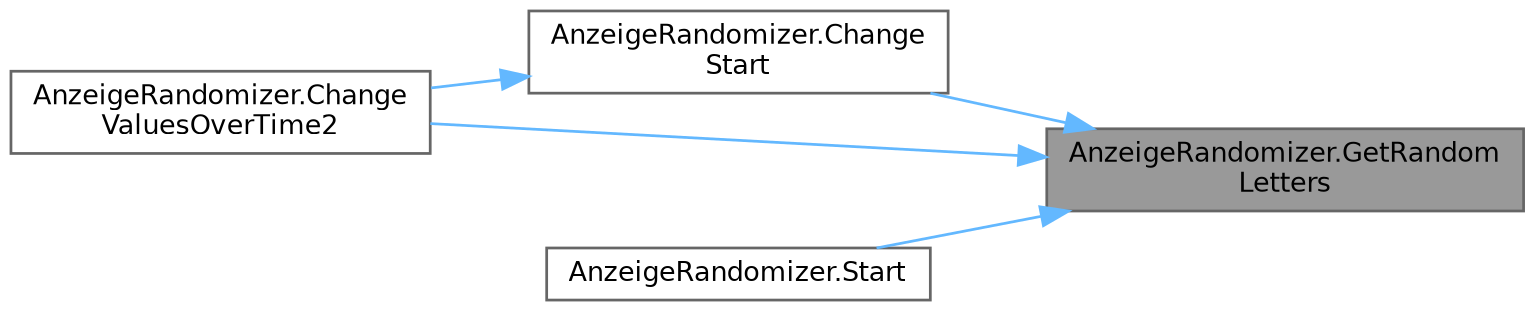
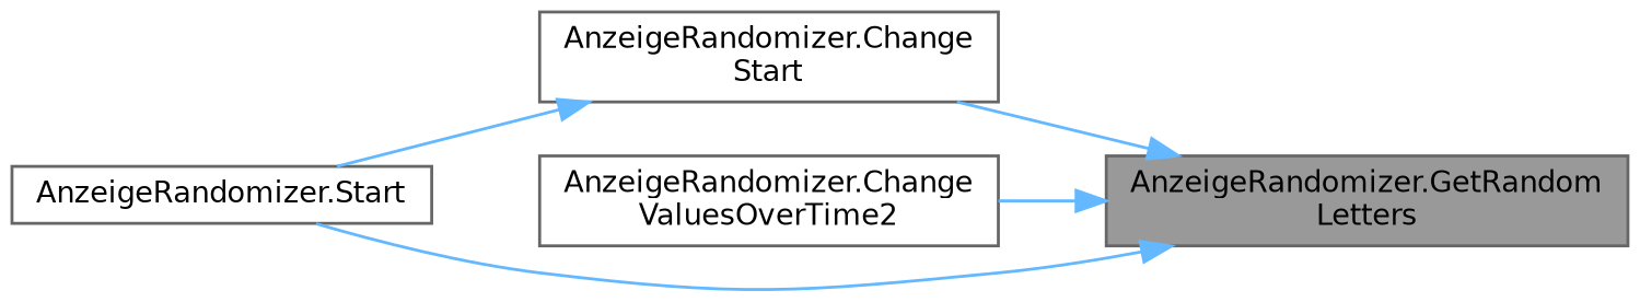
  digraph {
    rankdir=RL
    node [color=grey40 fillcolor=white fontname=Helvetica fontsize=10 shape=box style=filled]
    edge [color=steelblue1 dir=back fontname=Helvetica fontsize=10 labelfontname=Helvetica labelfontsize=10 style=solid]
    n1 [color=gray40 fillcolor=grey60 fontcolor=black height=0.2 label="AnzeigeRandomizer.GetRandom\lLetters" width=0.4]
    n2 [height=0.2 label="AnzeigeRandomizer.Change\lStart" width=0.4]
    n3 [height=0.2 label="AnzeigeRandomizer.Change\lValuesOverTime2" width=0.4]
    n4 [height=0.2 label="AnzeigeRandomizer.Start" width=0.4]
    n1 -> n2
    n1 -> n3
    n1 -> n4
-   n2 -> n3
+   n2 -> n4
  }
